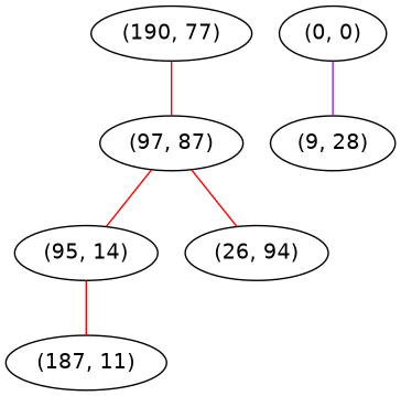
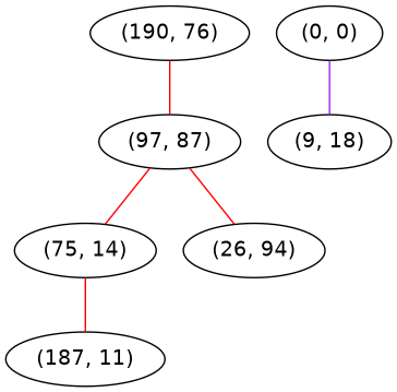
  graph {
    fontname="DejaVu Sans"
    node [fontname="DejaVu Sans"]
    edge [color=red fontname="DejaVu Sans" weight=1]
-   "(190, 76)" [label="(190, 77)"]
+   "(190, 76)"
    "(97, 87)"
-   "(95, 14)"
+   "(95, 14)" [label="(75, 14)"]
    "(26, 94)"
    "(0, 0)"
-   "(9, 18)" [label="(9, 28)"]
+   "(9, 18)"
    "(187, 11)"
    "(190, 76)" -- "(97, 87)"
    "(97, 87)" -- "(95, 14)"
    "(97, 87)" -- "(26, 94)"
    "(95, 14)" -- "(187, 11)"
    "(0, 0)" -- "(9, 18)" [color=purple weight=4]
  }
